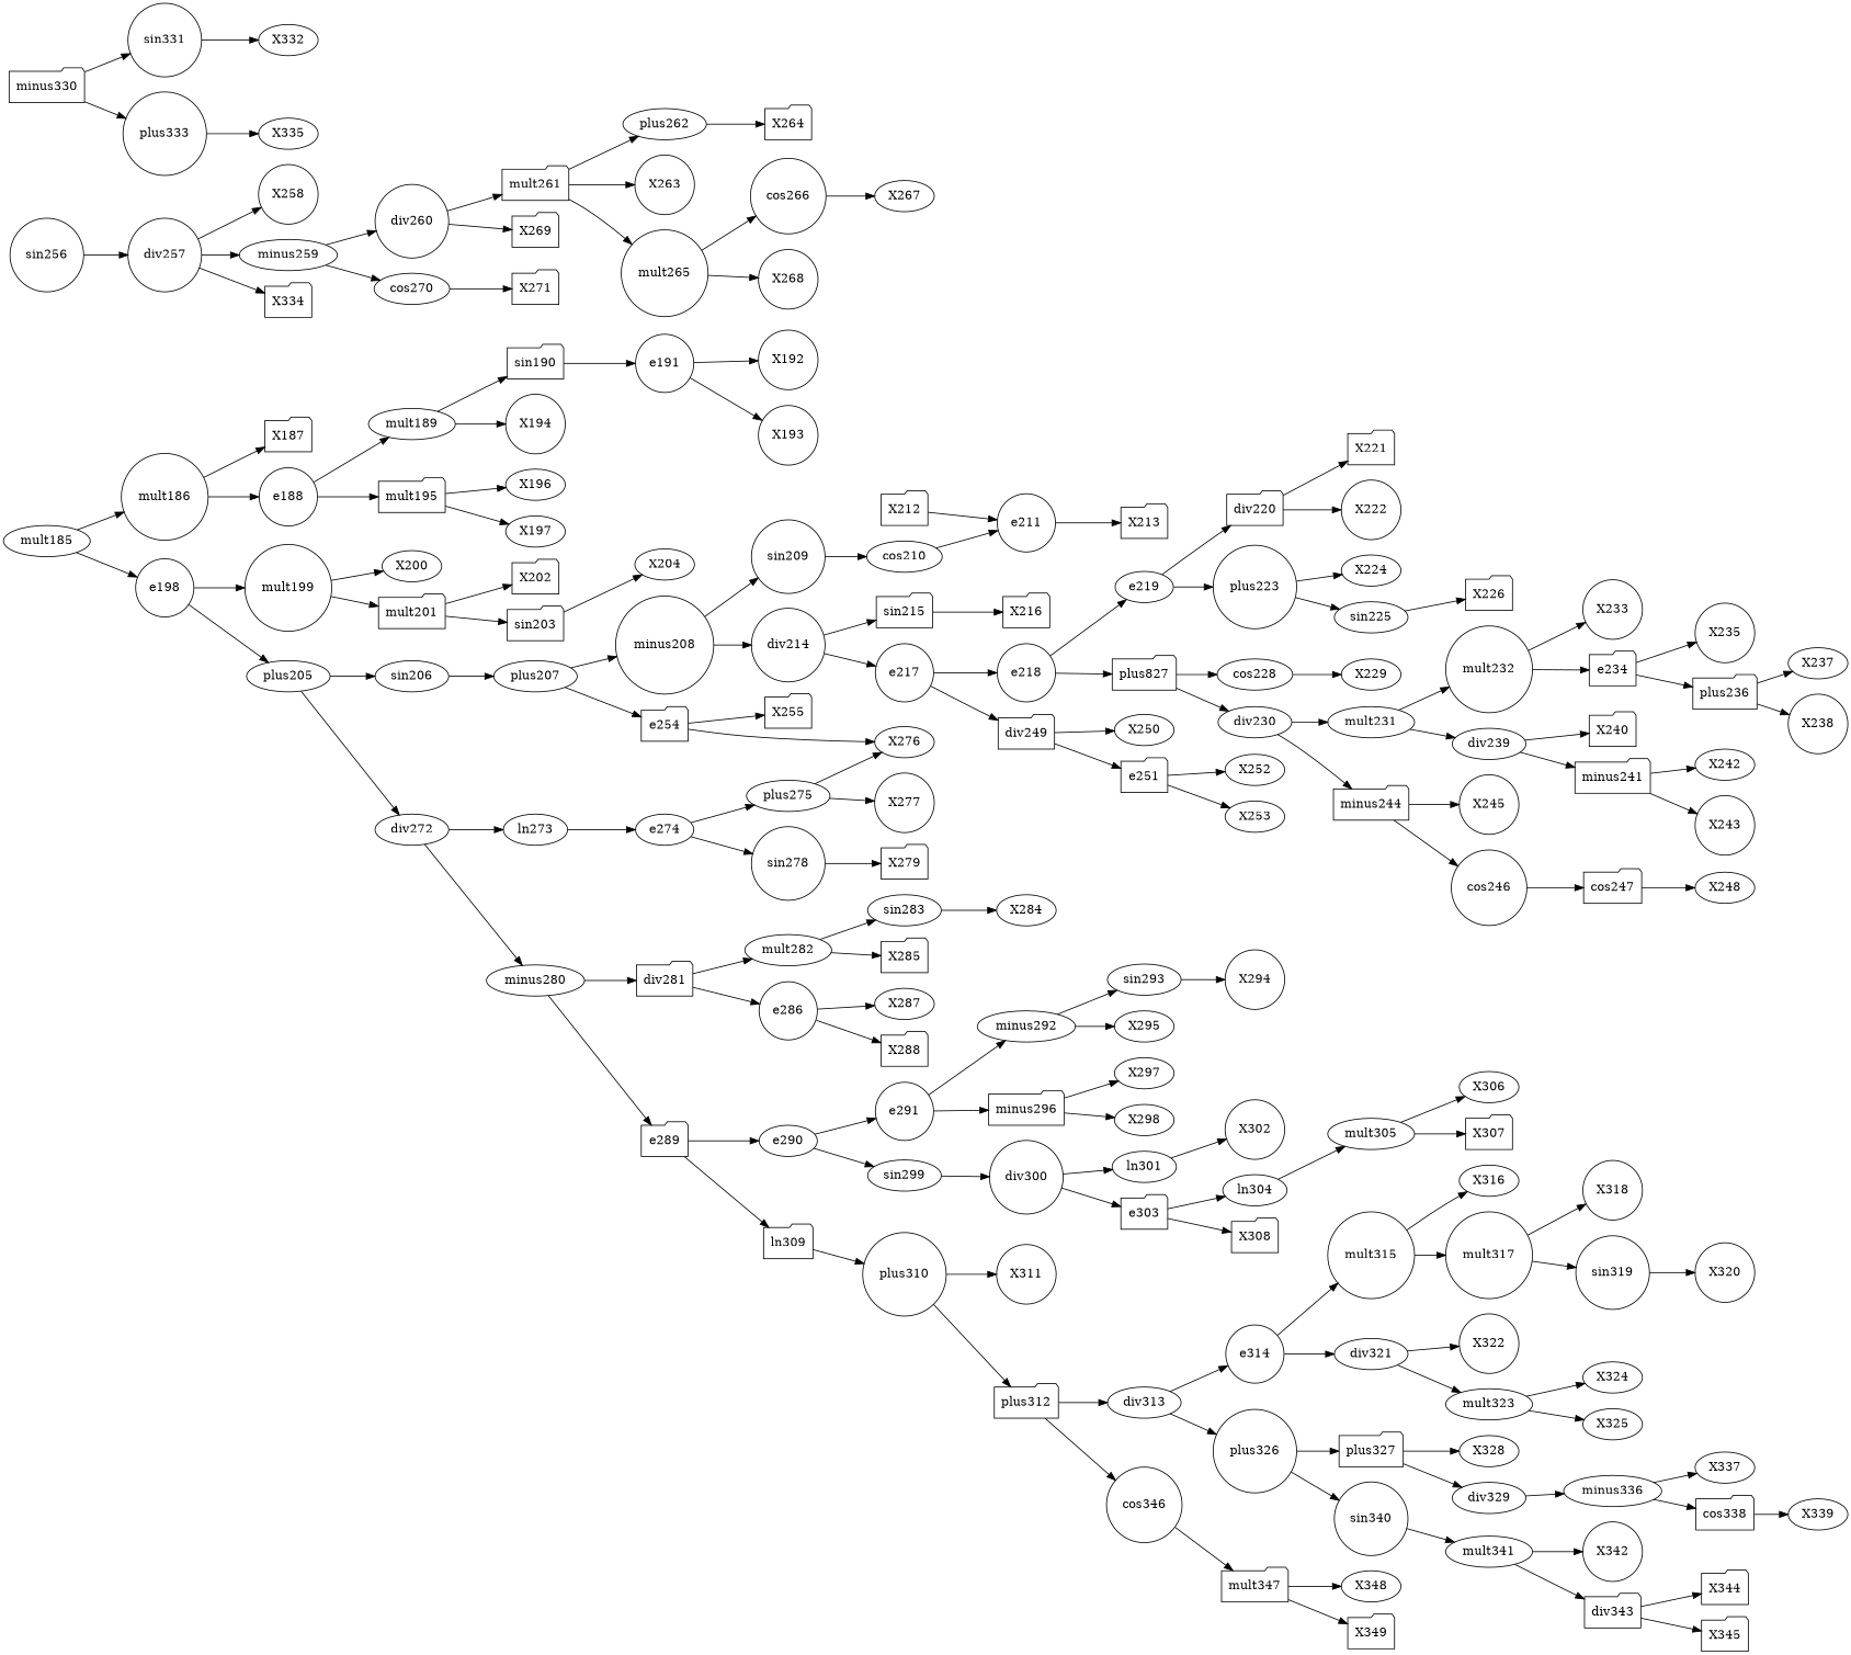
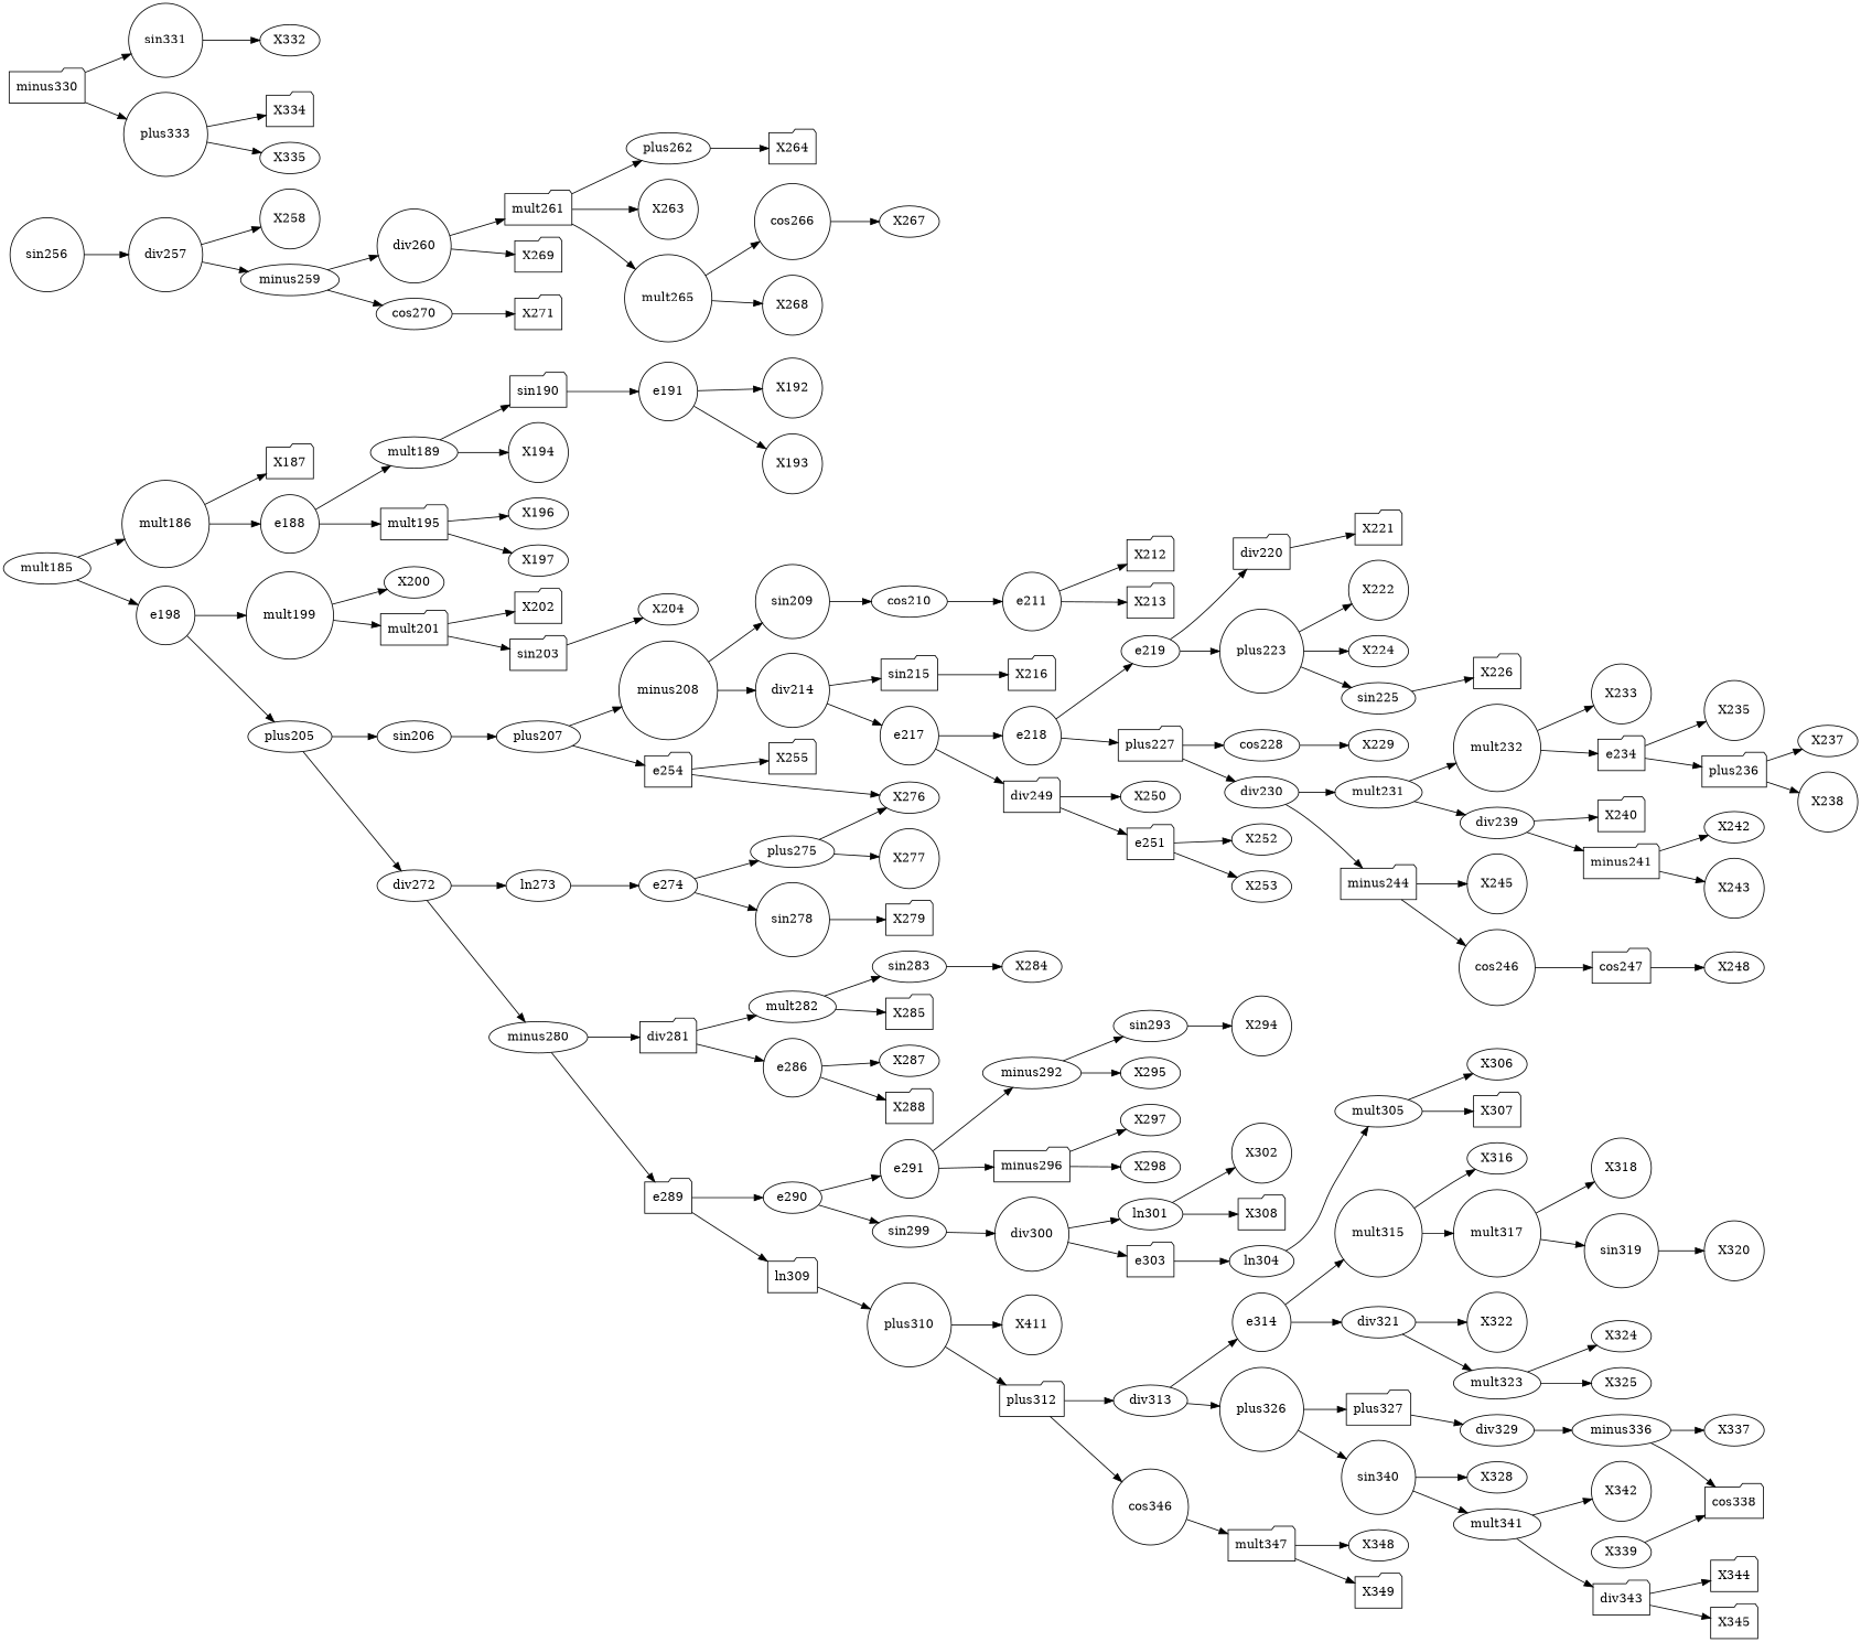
  digraph {
    rankdir=LR
    node [shape=ellipse]
    mult186 [shape=circle]
    X187 [shape=folder]
    e188 [shape=circle]
    mult189
    mult195 [shape=folder]
    e191 [shape=circle]
    X192 [shape=circle]
    X193 [shape=circle]
    sin190 [shape=folder]
    X194 [shape=circle]
    X196
    X197
    mult185
    e198 [shape=circle]
    mult199 [shape=circle]
    plus205
    X200
    mult201 [shape=folder]
    X202 [shape=folder]
    sin203 [shape=folder]
    X204
    sin206
    div272
    e211 [shape=circle]
    X212 [shape=folder]
    X213 [shape=folder]
    cos210
    sin209 [shape=circle]
    minus208 [shape=circle]
    div214 [shape=circle]
    sin215 [shape=folder]
    e217 [shape=circle]
    X216 [shape=folder]
    e218 [shape=circle]
    div249 [shape=folder]
    div220 [shape=folder]
    X221 [shape=folder]
    X222 [shape=circle]
    e219
    plus223 [shape=circle]
    X224
    sin225
    X226 [shape=folder]
-   plus227 [shape=folder label=plus827]
+   plus227 [shape=folder]
    cos228
    div230
    X229
    mult231
    minus244 [shape=folder]
    mult232 [shape=circle]
    X233 [shape=circle]
    e234 [shape=folder]
    X235 [shape=circle]
    plus236 [shape=folder]
    X237
    X238 [shape=circle]
    div239
    X240 [shape=folder]
    minus241 [shape=folder]
    X242
    X243 [shape=circle]
    X245 [shape=circle]
    cos246 [shape=circle]
    cos247 [shape=folder]
    X248
    X250
    e251 [shape=folder]
    X252
    X253
    plus207
    e254 [shape=folder]
    X255 [shape=folder]
    X276
    sin256 [shape=circle]
    div257 [shape=circle]
    X258 [shape=circle]
    minus259
    div260 [shape=circle]
    cos270
    X264 [shape=folder]
    plus262
    X263 [shape=circle]
    mult261 [shape=folder]
    mult265 [shape=circle]
    cos266 [shape=circle]
    X268 [shape=circle]
    X267
    X269 [shape=folder]
    X271 [shape=folder]
    ln273
    minus280
    plus275
    X277 [shape=circle]
    e274
    sin278 [shape=circle]
    X279 [shape=folder]
    div281 [shape=folder]
    e289 [shape=folder]
    sin283
    X284
    mult282
    X285 [shape=folder]
    e286 [shape=circle]
    X287
    X288 [shape=folder]
    e290
    ln309 [shape=folder]
    X294 [shape=circle]
    sin293
    minus292
    X295
    e291 [shape=circle]
    minus296 [shape=folder]
    X297
    X298
    sin299
    div300 [shape=circle]
    X302 [shape=circle]
    ln301
    e303 [shape=folder]
    ln304
    X308 [shape=folder]
    mult305
    X306
    X307 [shape=folder]
    plus310 [shape=circle]
-   X311 [shape=circle]
+   X311 [shape=circle label=X411]
    plus312 [shape=folder]
    div313
    cos346 [shape=circle]
    mult315 [shape=circle]
    X316
    mult317 [shape=circle]
    X318 [shape=circle]
    sin319 [shape=circle]
    X320 [shape=circle]
    e314 [shape=circle]
    div321
    X322 [shape=circle]
    mult323
    X324
    X325
    plus326 [shape=circle]
    plus327 [shape=folder]
    sin340 [shape=circle]
    X328
    div329
    minus336
    sin331 [shape=circle]
    X332
    minus330 [shape=folder]
    plus333 [shape=circle]
    X334 [shape=folder]
    X335
    X337
    cos338 [shape=folder]
    X339
    mult341
    X342 [shape=circle]
    div343 [shape=folder]
    X344 [shape=folder]
    X345 [shape=folder]
    mult347 [shape=folder]
    X348
    X349 [shape=folder]
    mult186 -> X187
    mult186 -> e188
    e188 -> mult189
    e188 -> mult195
    mult189 -> sin190
    mult189 -> X194
    mult195 -> X196
    mult195 -> X197
    e191 -> X192
    e191 -> X193
    sin190 -> e191
    mult185 -> mult186
    mult185 -> e198
    e198 -> mult199
    e198 -> plus205
    mult199 -> X200
    mult199 -> mult201
    plus205 -> sin206
    plus205 -> div272
    mult201 -> X202
    mult201 -> sin203
    sin203 -> X204
    sin206 -> plus207
    div272 -> ln273
    div272 -> minus280
-   X212 -> e211
+   e211 -> X212
    e211 -> X213
    cos210 -> e211
    sin209 -> cos210
    minus208 -> sin209
    minus208 -> div214
    div214 -> sin215
    div214 -> e217
    sin215 -> X216
    e217 -> e218
    e217 -> div249
    e218 -> e219
    e218 -> plus227
    div249 -> X250
    div249 -> e251
    div220 -> X221
-   div220 -> X222
+   plus223 -> X222
    e219 -> div220
    e219 -> plus223
    plus223 -> X224
    plus223 -> sin225
    sin225 -> X226
    plus227 -> cos228
    plus227 -> div230
    cos228 -> X229
    div230 -> mult231
    div230 -> minus244
    mult231 -> mult232
    mult231 -> div239
    minus244 -> X245
    minus244 -> cos246
    mult232 -> X233
    mult232 -> e234
    e234 -> X235
    e234 -> plus236
    plus236 -> X237
    plus236 -> X238
    div239 -> X240
    div239 -> minus241
    minus241 -> X242
    minus241 -> X243
    cos246 -> cos247
    cos247 -> X248
    e251 -> X252
    e251 -> X253
    plus207 -> minus208
    plus207 -> e254
    e254 -> X255
    e254 -> X276
    sin256 -> div257
    div257 -> X258
    div257 -> minus259
    minus259 -> div260
    minus259 -> cos270
    div260 -> mult261
    div260 -> X269
    cos270 -> X271
    plus262 -> X264
    mult261 -> plus262
    mult261 -> X263
    mult261 -> mult265
    mult265 -> cos266
    mult265 -> X268
    cos266 -> X267
    ln273 -> e274
    minus280 -> div281
    minus280 -> e289
    plus275 -> X276
    plus275 -> X277
    e274 -> plus275
    e274 -> sin278
    sin278 -> X279
    div281 -> mult282
    div281 -> e286
    e289 -> e290
    e289 -> ln309
    sin283 -> X284
    mult282 -> sin283
    mult282 -> X285
    e286 -> X287
    e286 -> X288
    e290 -> e291
    e290 -> sin299
    ln309 -> plus310
    sin293 -> X294
    minus292 -> sin293
    minus292 -> X295
    e291 -> minus292
    e291 -> minus296
    minus296 -> X297
    minus296 -> X298
    sin299 -> div300
    div300 -> ln301
    div300 -> e303
    ln301 -> X302
    e303 -> ln304
-   e303 -> X308
+   ln301 -> X308
    ln304 -> mult305
    mult305 -> X306
    mult305 -> X307
    plus310 -> X311
    plus310 -> plus312
    plus312 -> div313
    plus312 -> cos346
    div313 -> e314
    div313 -> plus326
    cos346 -> mult347
    mult315 -> X316
    mult315 -> mult317
    mult317 -> X318
    mult317 -> sin319
    sin319 -> X320
    e314 -> mult315
    e314 -> div321
    div321 -> X322
    div321 -> mult323
    mult323 -> X324
    mult323 -> X325
    plus326 -> plus327
    plus326 -> sin340
-   plus327 -> X328
+   sin340 -> X328
    plus327 -> div329
    sin340 -> mult341
    div329 -> minus336
    minus336 -> X337
    minus336 -> cos338
    sin331 -> X332
    minus330 -> sin331
    minus330 -> plus333
-   div257 -> X334
+   plus333 -> X334
    plus333 -> X335
-   cos338 -> X339
+   X339 -> cos338
    mult341 -> X342
    mult341 -> div343
    div343 -> X344
    div343 -> X345
    mult347 -> X348
    mult347 -> X349
  }
